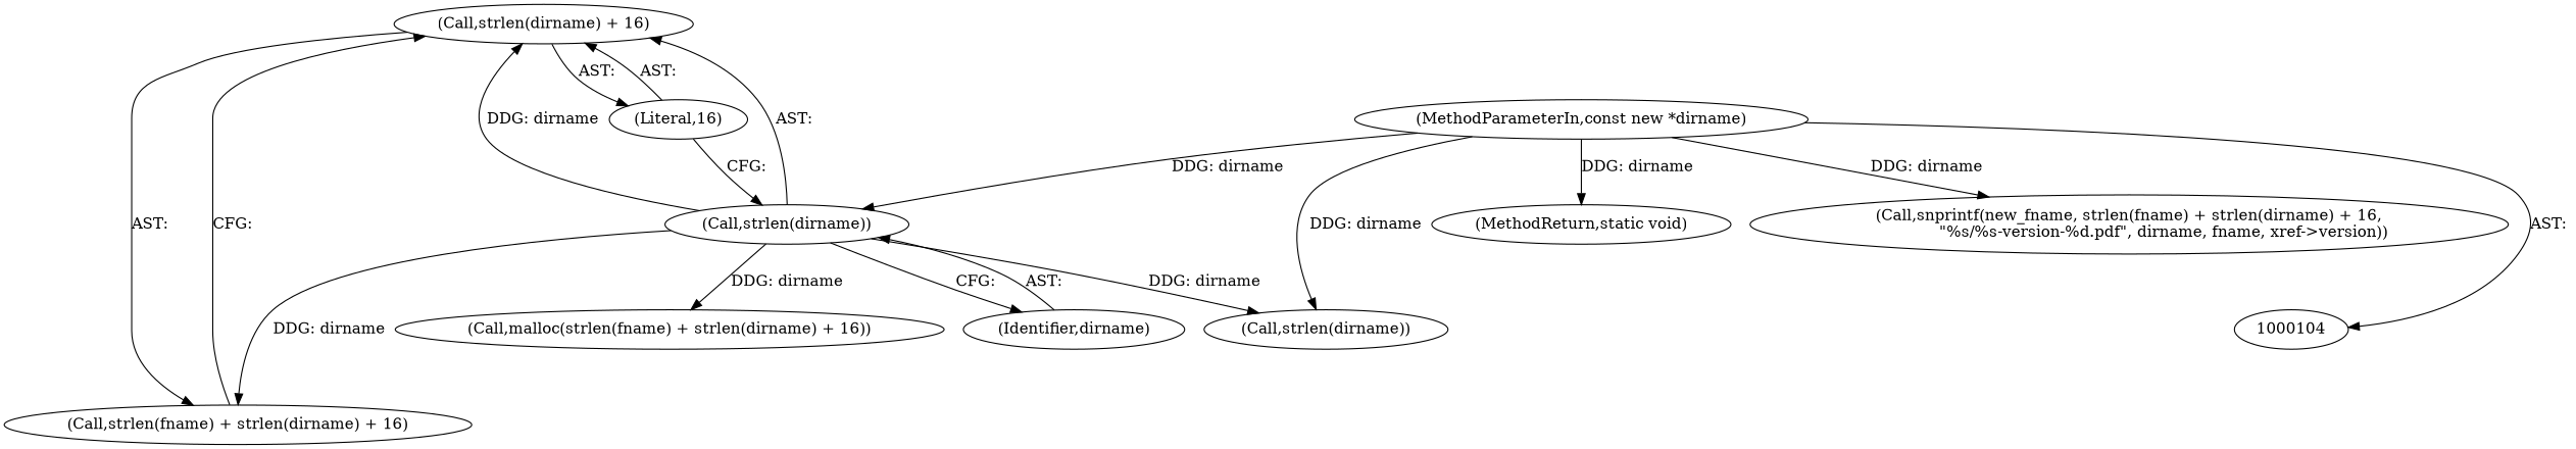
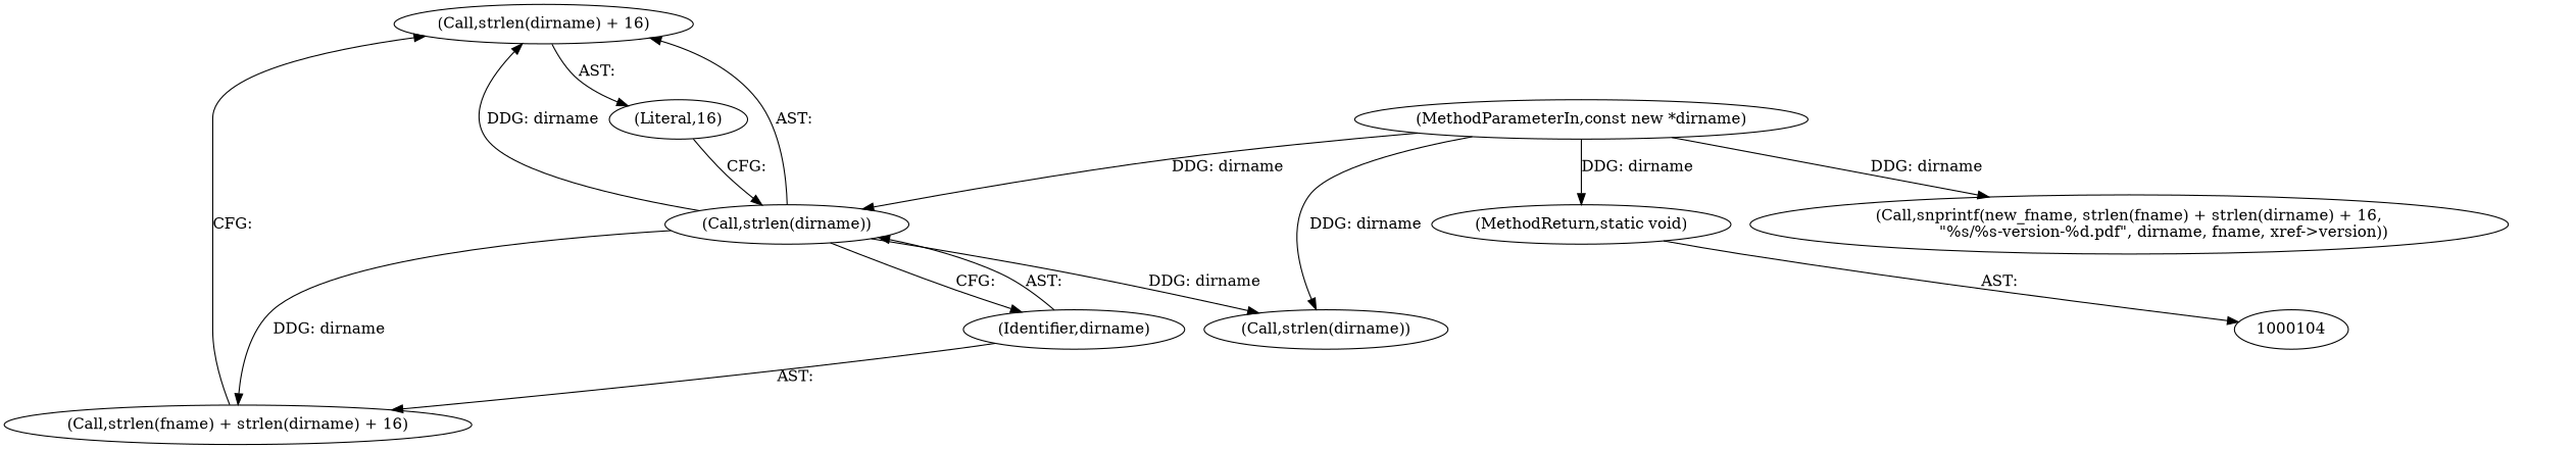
  digraph {
    n1 [label="(Call,strlen(dirname) + 16)"]
    n2 [label="(Call,strlen(fname) + strlen(dirname) + 16)"]
    n3 [label="(Literal,16)"]
    n4 [label="(Call,strlen(dirname))"]
-   n5 [label="(Call,malloc(strlen(fname) + strlen(dirname) + 16))"]
    n6 [label="(Call,strlen(dirname))"]
    n7 [label="(Identifier,dirname)"]
    n8 [label="(MethodParameterIn,const new *dirname)"]
    n9 [label="(MethodReturn,static void)"]
    n10 [label="(Call,snprintf(new_fname, strlen(fname) + strlen(dirname) + 16,\n              \"%s/%s-version-%d.pdf\", dirname, fname, xref->version))"]
    1000104
-   n1 -> n2 [label="AST: "]
+   n7 -> n2 [label="AST: "]
    n1 -> n3 [label="AST: "]
    n2 -> n1 [label="CFG: "]
-   n3 -> n1 [label="AST: "]
    n3 -> n4 [label="CFG: "]
    n4 -> n1 [label="AST: "]
    n4 -> n1 [label="DDG: dirname"]
    n4 -> n2 [label="DDG: dirname"]
-   n4 -> n5 [label="DDG: dirname"]
    n4 -> n6 [label="DDG: dirname"]
    n4 -> n7 [label="CFG: "]
    n7 -> n4 [label="AST: "]
    n8 -> n4 [label="DDG: dirname"]
    n8 -> n6 [label="DDG: dirname"]
    n8 -> n9 [label="DDG: dirname"]
    n8 -> n10 [label="DDG: dirname"]
-   n8 -> 1000104 [label="AST: "]
+   n9 -> 1000104 [label="AST: "]
  }
